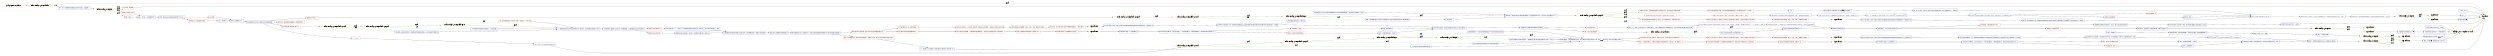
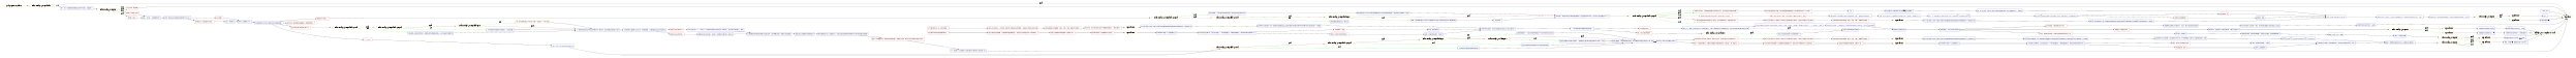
  digraph {
    fontname="DejaVu Sans"
    rankdir=LR
    node [color=blue fontname="DejaVu Sans" shape=box]
    edge [fontname="DejaVu Sans"]
    "AmirRank5Convo6 begins." [color=orange shape=""]
    n2 [color=orange label="Check boolean AmirGameDev1" shape=""]
    n3 [label="那个，我一直在细细地打磨我设计的那个游戏，你说是吧？"]
    "Chat ends." [color=orange shape=""]
    n5 [color=orange label="Check boolean AmirDating" shape=""]
    n6 [color=red label="你好啊，亲爱的。哈哈"]
    n7 [color=red label="马上回来。[结束]"]
    n8 [color=red label="你好啊，哈哈。"]
    n9 [label="哈哈，对不起，太多事情要想了"]
    n10 [label="好吧，我在做这个游戏的时候想到……为什么？"]
    n11 [color=red label="什么意思？"]
    n12 [color=red label="你不做的话，这游戏就做不出来。"]
    n13 [label="我为什么要费这个劲？"]
    n14 [label="当然，那还用说"]
    n15 [label="这是给谁玩的？我为什么要制作这个愚蠢的东西？"]
    n16 [color=red label="显然是为了你自己。"]
    n17 [color=red label="为了六人组。"]
    n18 [color=red label="也许你可以将它放到网上给人玩。"]
    n19 [color=red label="我不知道，我还是觉得这挺傻的，纯粹浪费时间。"]
    n20 [color=orange label="Check boolean AmirGameDevWarframe" shape=""]
    n21 [label="哈哈，没错，因为他们都是电子游戏迷"]
    n22 [color=orange label="Check boolean AmirGameDevVampire" shape=""]
+   n23 [label="我知道制作一个关于战甲的游戏本应是一种治疗或宣泄之类的方式"]
    n24 [color=orange label="Check boolean AmirGameDevVampire" shape=""]
    n25 [color=orange label="Check boolean AmirGameDevVampire" shape=""]
    n26 [label="你知道吗，骑着原子摩托车、拿着鞭子的性感吸血鬼猎人，说不定会有市场哦……"]
    n27 [color=orange label="Check boolean AmirGameDevWarframe" shape=""]
    n28 [label="（叹气）算了"]
    n29 [label="我觉得在日记本上写下所有感受或者别的什么东西可能同样有效，而且可能还节省时间，哈哈"]
    n30 [label="我觉得吸血鬼和其他人一样性感"]
    n31 [color=orange label="Check boolean AmirGameDevCandy" shape=""]
    n32 [label="不过埃莉诺会喜欢你选的吸血鬼主题"]
    n33 [color=orange label="Check boolean AmirGameDevWarframe" shape=""]
    n34 [label="但一想到把我的作品展示给全世界看……？哦天啊，这让我想躲在我的桌子底下"]
    n35 [label="我不知道战甲类游戏的市场有多大，但谁知道呢"]
    n36 [color=orange label="Check boolean AmirGameDevCandy" shape=""]
    n37 [label="我不知道，我只是盯着这个我制作的蠢游戏，坐在这里想……为什么？我为什么还要费这个劲？！"]
    n38 [label="是啊，因为糖果乐园之牛仔大战飞鲨真的……满足了某种深层次的……宣泄爽感呢"]
    n39 [label="我的意思是，你知道我有多爱他们，而且我现在知道他们有多关心我，但是——我不知道，我为什么要费这个劲呢？"]
    n40 [label="我不知道他们会如何看待自己作为战甲跑来跑去"]
    n41 [color=orange label="Check boolean AmirGameDevCandy" shape=""]
    n42 [label="把它放到网上意味着人们会玩它，更糟糕的是，这意味着他们会对它形成看法"]
    n43 [color=orange label="嗯，因为“糖果乐园之牛仔大战飞鲨”一定会是下一个热门游戏"]
    n44 [color=orange label="Check boolean AmirGameDevWarframe" shape=""]
    n45 [label="（这是讽刺）"]
    n46 [color=red label="你想为你关心的人做一些事情。有些人会买花。你则试着从头开始编写代码。"]
    n47 [color=red label="你是一个会讲故事的人。你想向你的朋友讲述你的故事，让他们笑，哭，或思考。"]
    n48 [label="我觉得碧是唯一一个会欣赏“糖果乐园之牛仔大战飞鲨”的人哈哈哈"]
    n49 [color=orange label="Check boolean AmirRPGCashIn" shape=""]
    n50 [color=red label="我相信人们会喜欢它的。"]
    n51 [color=red label="你担心他们不喜欢吗？"]
    n52 [color=red label="我还是觉得在游戏中扮演你自己可能帮你走出一些经历。"]
    n53 [color=red label="不，我的意思是你制作游戏是为了你自己，因为你需要创作。你有创作的动力。"]
    n54 [color=red label="你有学习的动力。你想做游戏是因为你从未尝试过。也许你现在只是觉得无聊。"]
    n55 [color=red label="有些人内心有那么一种东西，如果不让它释放出来变为现实，它就会不停地在心墙上抓挠"]
    n56 [color=red label="有些人用照片讲述故事，比如昆西和他的摄影作品。有些人用文字讲述故事，比如埃莉诺。"]
    n57 [label="你已经说服他们玩寓言与边疆了，我觉得想让他们再玩别的游戏不太可能了，哈哈"]
    n58 [label="我相信有些人会喜欢的，这很好，但你真的不能让每个人都开心"]
    n59 [label="你不会担心吗？！？！你花了几个月的时间把你的心血倾注到一件事情上，然后你把它放到网上，然后"]
    n60 [color=red label="不过鉴于我的生活状况，我也可能是个糟糕的心理医生。哈哈"]
    n61 [color=red label="有些人内心有那么一种东西，如果不让它释放出来变为现实，它就会不停地在心墙上抓挠"]
    n62 [color=red label="也许你已经解决了问题，没有更多的困难需要克服，所以是时候转向下一个目标了。"]
    n63 [color=red label="这种东西有时会变成雕塑、绘画、书籍、诗歌、歌曲……或游戏。"]
    n64 [color=red label="有些人则用游戏来讲述故事，就像你一样。"]
    n65 [label="让我困扰的倒不是那些搞事人的恶意差评，这种事哪儿都有，网络喷子就是爱喷"]
    n66 [label="我的意思是，如果我做心理医生可能会更糟，哈哈，看来我们是同病相怜了"]
    n67 [color=red label="这种东西有时会变成雕塑、绘画、书籍、诗歌、歌曲……或游戏。"]
    n68 [label="呃"]
    n69 [color=orange label="+5 Chemistry" shape=""]
    n70 [color=orange label="+5 Chemistry" shape=""]
    n71 [label="我真正担心的是那些有道理的差评"]
    n72 [label="天哪，在这个镇上做一个精神病医生肯定能发大财，哈哈哈，我选错行业了"]
    n73 [color=orange label="+5 Chemistry" shape=""]
    n74 [label="这就是为什么我的项目只完成到 90% 的原因吗？"]
    n75 [label="在心墙上抓挠，是吗？我还以为那只是我极度焦虑的表现哈哈哈结果发现那是一个创意的火花"]
    n76 [label="……嗯……我是一个会讲故事的人"]
    n77 [label="那些准确指出为什么你做得不好，并且是你应该接受的那种批评……我不知道我能不能接受"]
    n78 [label="等一下，如果我把这个游戏当作治疗手段，但我却……提不起劲完成它……"]
    n79 [label="在心墙上抓挠，是吗？我还以为那只是我极度焦虑的表现哈哈哈结果发现那是一个创意的火花"]
    n80 [label="嘿，妈，好消息，你的儿子其实不是有严重的多动症，他只是聪明过头了，哈哈哈"]
    n81 [label="但……也许你说得对？我一直想制作游戏或机器人之类的东西……或是些傻乎乎的故事……也许我真的是一个创造者"]
    n82 [label="你有没有过这种时刻，别人指出你身上一个特别明显的点，明明超显而易见，而你却始终对此视而不见？"]
-   n83 [color=red label="哪怕是方式不当的批评，能从中学习也是非常重要的能力之一。"]
    n84 [color=red label="是的，你可能是对的。我的话会现在就放弃。免得自己受苦，或者只为自己和我们做这个游戏。"]
    n85 [label="也许我……是在接受我是个战甲的事实？好吧，是原型战甲，你懂我的意思"]
    n86 [label="但……也许你说得对？我一直想制作游戏或机器人之类的东西……或是些傻乎乎的故事……也许我真的是一个创造者"]
    n87 [label="好吧，那我打算暂时把这个放一放"]
    n88 [label="如果我在为人们做东西，那么我应该专注于此，并尽我所能让它成为六人组的最佳游戏，哈哈"]
    n89 [color=red label="有啊。在双衍王境里经常这样。"]
    n90 [color=red label="不能说我有。哈哈"]
    n91 [color=red label="对于创作者来说，这一点尤其重要。"]
    n92 [color=red label="尤其是对于像你这样的讲故事的人。"]
    n93 [label="对，你说得对，真的谢谢。我现在就……暂时把这个项目放一放"]
    n94 [color=red label="或者你只是觉得无聊。"]
    n95 [color=red label="我希望如此。:)"]
    n96 [label="如果这只是为了我自己，而我又不想继续做下去，我没必要为此给自己压力，对吧？"]
    n97 [label="这……意味着……增加更多的枪和酒还有……打磨金属哈哈"]
    n98 [label="这是一种很奇怪的感觉，不是吗"]
    n99 [label="好吧，感觉真奇怪"]
    n100 [color=red label="有些人内心有那么一一种东西，如果不让它释放出来变为现实，它就会不停地在心墙上抓挠"]
    n101 [color=red label="有些人用照片讲述故事，比如昆西和他的摄影作品。有些人用文字讲述故事，比如埃莉诺。"]
    n102 [label="那也是，哈哈"]
    n103 [label="没有必要为了假设的理由感到焦虑，我已经有很多真实的理由了，哈哈"]
    n104 [label="好吧，我觉得我知道该专注什么才能把这件事完成了"]
    n105 [label="但如果我用它来给六人组讲故事的话，那我应该讲得非常精彩，对吧"]
    n106 [color=red label="这种东西有时会变成雕塑、绘画、书籍、诗歌、歌曲……或游戏。"]
    n107 [color=red label="有些人则用游戏来讲述故事，就像你一样。"]
    n108 [color=orange label="Check boolean AmirDating" shape=""]
    n109 [color=orange label="Check boolean AmirDating" shape=""]
    n110 [color=red label="无论好坏，作品也不应该只存在于抽屉里或硬盘上，不被人看到。"]
    n111 [color=red label="故事不管好坏，都是要讲给别人听的。"]
    n112 [color=orange label="+5 Chemistry" shape=""]
    n113 [color=orange label="+5 Chemistry" shape=""]
    n114 [color=orange label="+15 Chemistry" shape=""]
    n115 [color=orange label="+15 Chemistry" shape=""]
    n116 [color=orange label="+5 Chemistry" shape=""]
    n117 [color=orange label="+5 Chemistry" shape=""]
    n118 [label="谢谢亲爱的 :3"]
    n119 [label="谢谢！"]
    n120 [label="谢谢，亲爱的 :3 我要回到设计工作中去了"]
    n121 [label="我要回到设计工作中去了——谢谢！"]
    n122 [label="在心墙上抓挠，是吗？我还以为那只是我极度焦虑的表现哈哈哈结果发现那是一个创意的火花"]
    n123 [label="……嗯……我是一个会讲故事的人"]
    n124 [color=orange label="Boolean AmirWillDate is now true." shape=""]
    n125 [label="但……也许你说得对？我一直想制作游戏或机器人之类的东西……或是些傻乎乎的故事……也许我真的是一个创造者"]
    n126 [label="你有没有过这种时刻，别人指出你身上一个特别明显的点，明明超显而易见，而你却始终对此视而不见？"]
    n127 [label="而且……你说得对，我只是害怕游戏完成后人们会怎么看待它"]
    n128 [color=red label="有啊。在双衍王境里经常这样。"]
    n129 [color=red label="不能说我有。哈哈"]
-   n130 [label="这也是为什么我难以完成垂直切片的原因"]
+   n130 [label="但不是所有的功能都已经建立完整"]
    n131 [label="这是一种很奇怪的感觉，不是吗"]
    n132 [label="好吧，感觉真奇怪"]
    n133 [color=red label="什么是垂直切片？"]
    n134 [color=red label="哇，你工作速度*真快*。"]
    n135 [label="哈哈，对，抱歉，游戏开发术语，所谓垂直切片，基本上是游戏的每个功能都在运作，但不是所有的功能都已经建立完整"]
    n136 [color=orange label="Check boolean AmirNameZoomy" shape=""]
    n137 [label="你可以加载并从头到尾玩一遍主游戏流程，拥有一个角色、一把枪、一张地图、每种敌人类型各一个、一个头目和一个奖励"]
    n138 [label="在这边大泥河我的手速最快"]
    n139 [label="他们之所以叫我极速小子是有原因的 ;)"]
    n140 [label="但游戏并没有完成，只是在那之后，如果你喜欢垂直切片里的内容，就可以“不断地重复”"]
    n141 [label="但我担心游戏会很差"]
    n142 [label="是真的很差，不仅仅是别人觉得差"]
    n143 [color=red label="我相信这个游戏会很棒。"]
+   n144 [color=red label="好吧，如果是这样的话，那就从中吸取教训然后再试一次。"]
    n145 [color=red label="如果它很差，那就修复它并打补丁。"]
    n146 [label="我不知道，这是我第一次做这样的事，可能不会那么好"]
    n147 [label="……嗯，你说得对"]
    n148 [label="要是事情总能那么简单就好了，哈哈，像小问题当然可以解决"]
    n149 [color=orange label="Check boolean AmirDating" shape=""]
    n150 [label="刚开始的时候，我的代码很糟糕，但经过反复尝试，我写得越来越好"]
    n151 [label="但我无法改变人们的第一印象，也不能通过编程让他们给我第二次机会"]
    n152 [color=orange label="+5 Chemistry" shape=""]
    n153 [color=orange label="+5 Chemistry" shape=""]
    n154 [label="创造、聆听、学习、重复"]
    n155 [label="好吧……得回去写代码了，谢谢"]
    n156 [label="但我很高兴你对我有信心。:3"]
+   n157 [label="但我很高兴你对我这么有信心"]
    n158 [label="讲述一个全新的故事"]
    n159 [label="好吧……得回去写代码了，谢谢亲爱的"]
    n160 [label="好吧……得回去写代码了，谢谢"]
    n161 [color=orange label="Check boolean AmirDating" shape=""]
    "AmirRank5Convo6 begins." -> n2
    n2 -> n3 [color=green label=true]
    n2 -> "Chat ends." [color=brown label=false]
    n3 -> n5
    n5 -> n6 [color=green label=true]
    n5 -> n7 [color=green label=true]
    n5 -> n7 [color=brown label=false]
    n5 -> n8 [color=brown label=false]
    n6 -> n9
    n7 -> "Chat ends."
    n8 -> n9
    n9 -> n10
    n10 -> n11
    n10 -> n12
    n11 -> n13
    n12 -> n14
    n13 -> n15
    n14 -> n13
    n15 -> n16
    n15 -> n17
    n15 -> n18
    n15 -> n19
    n16 -> n20
    n17 -> n21
    n18 -> n22
+   n20 -> n23 [color=green label=true]
    n20 -> n24 [color=brown label=false]
    n21 -> n25
    n22 -> n26 [color=green label=true]
    n22 -> n27 [color=brown label=false]
+   n23 -> n29
    n24 -> n30 [color=green label=true]
    n24 -> n31 [color=brown label=false]
    n25 -> n32 [color=green label=true]
    n25 -> n33 [color=brown label=false]
    n26 -> n34
    n27 -> n35 [color=green label=true]
    n27 -> n36 [color=brown label=false]
    n28 -> "Chat ends."
    n29 -> n37
    n31 -> n37 [color=brown label=false]
    n31 -> n38 [color=green label=true]
    n32 -> n39
    n33 -> n40 [color=green label=true]
    n33 -> n41 [color=brown label=false]
    n34 -> n42
    n35 -> n34
    n36 -> n34 [color=brown label=false]
    n36 -> n43 [color=green label=true]
    n37 -> n44
    n38 -> n45
    n39 -> n46
    n39 -> n47
    n40 -> n39
    n41 -> n48 [color=green label=true]
    n41 -> n49 [color=brown label=false]
    n42 -> n50
    n42 -> n51
    n43 -> n34
    n44 -> n52 [color=green label=true]
    n44 -> n53 [color=green label=true]
    n44 -> n53 [color=brown label=false]
    n44 -> n54 [color=green label=true]
    n44 -> n54 [color=brown label=false]
    n45 -> n37
    n46 -> n55
    n47 -> n56
    n48 -> n39
    n49 -> n39 [color=brown label=false]
    n49 -> n57 [color=green label=true]
    n50 -> n58
    n51 -> n59
    n52 -> n60
    n53 -> n61
    n54 -> n62
    n55 -> n63
    n56 -> n64
    n57 -> n39
    n58 -> n65
    n59 -> n65
    n60 -> n66
    n61 -> n67
    n62 -> n68
    n63 -> n69
    n64 -> n70
    n65 -> n71
    n66 -> n72
    n67 -> n73
    n68 -> n74
    n69 -> n75
    n70 -> n76
    n71 -> n77
    n72 -> n78
    n73 -> n79
    n74 -> n80
    n75 -> n81
    n76 -> n82
-   n77 -> n83
    n77 -> n84
    n78 -> n85
    n79 -> n86
    n80 -> n87
    n81 -> n88
    n82 -> n89
    n82 -> n90
-   n83 -> n91
-   n83 -> n92
    n84 -> n93
    n85 -> n94
    n85 -> n95
    n86 -> n87
    n87 -> n96
    n88 -> n97
    n89 -> n98
    n90 -> n99
    n91 -> n100
    n92 -> n101
    n93 -> "Chat ends."
    n94 -> n102
    n95 -> n87
    n96 -> n103
    n97 -> n104
    n98 -> n105
    n99 -> n105
    n100 -> n106
    n101 -> n107
    n102 -> n87
    n103 -> n108
    n104 -> n109
    n105 -> n104
    n106 -> n110
    n107 -> n111
    n108 -> n112 [color=green label=true]
    n108 -> n113 [color=brown label=false]
    n109 -> n114 [color=green label=true]
    n109 -> n115 [color=brown label=false]
    n110 -> n116
    n111 -> n117
    n112 -> n118
    n113 -> n119
    n114 -> n120
    n115 -> n121
    n116 -> n122
    n117 -> n123
    n118 -> "Chat ends."
    n119 -> "Chat ends."
    n120 -> n124
    n121 -> n124
    n122 -> n125
    n123 -> n126
    n124 -> "Chat ends."
    n125 -> n127
    n126 -> n128
    n126 -> n129
    n127 -> n130
    n128 -> n131
    n129 -> n132
    n130 -> n133
    n130 -> n134
    n131 -> n127
    n132 -> n127
    n133 -> n135
    n134 -> n136
    n135 -> n137
    n135 -> n138 [color=brown label=false]
    n136 -> n139 [color=green label=false]
    n137 -> n140
    n138 -> n141
    n139 -> n138
    n140 -> n141
    n141 -> n142
    n142 -> n143
+   n142 -> n144
    n142 -> n145
    n143 -> n146
+   n144 -> n147
    n145 -> n148
    n146 -> n149
    n147 -> n150
    n148 -> n151
    n149 -> n152 [color=green label=true]
    n149 -> n153 [color=brown label=false]
    n150 -> n154
    n151 -> n155
    n152 -> n156
+   n153 -> n157
    n154 -> n158
    n155 -> "Chat ends."
    n156 -> n159
+   n157 -> n160
    n158 -> n161
    n159 -> n124
    n160 -> n124
    n161 -> n114 [color=green label=true]
    n161 -> n115 [color=brown label=false]
  }
